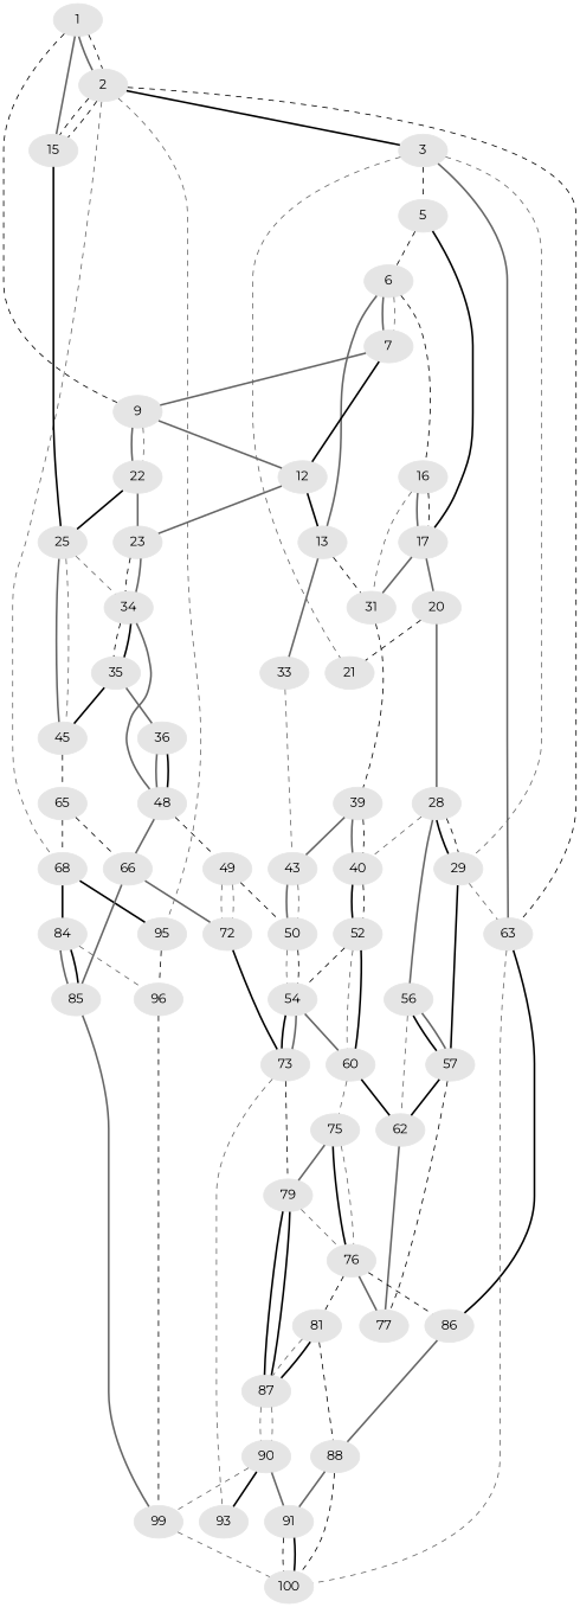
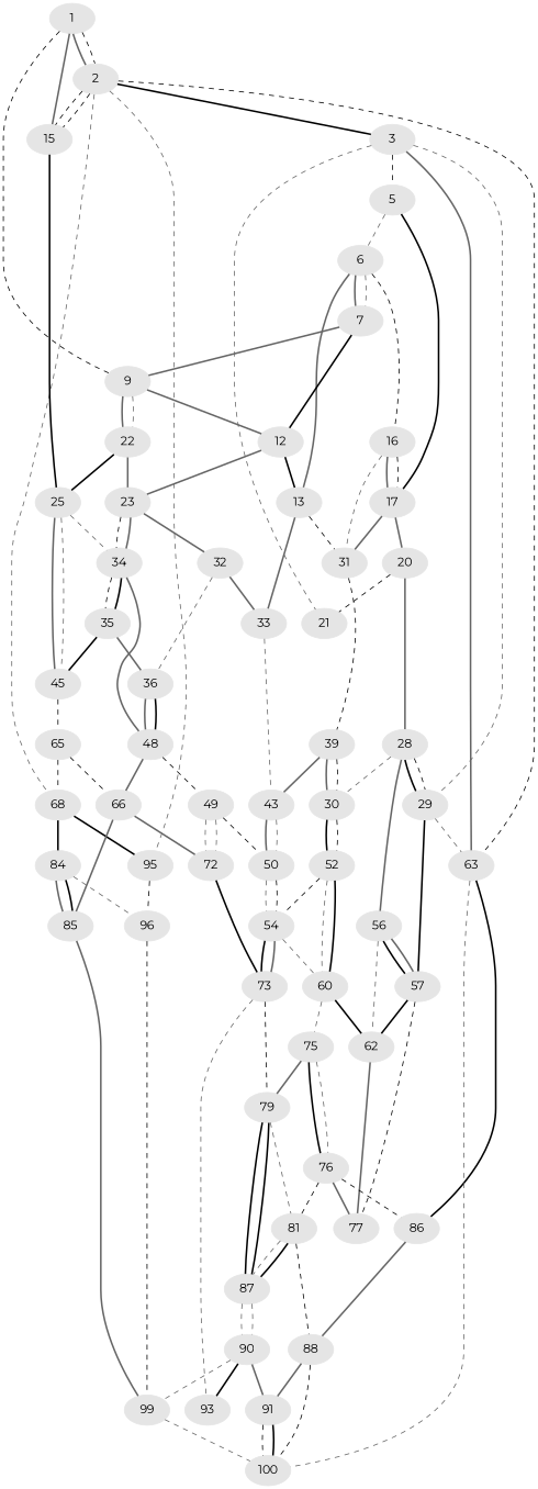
  graph {
    fontname=Montserrat
    node [color=gray90 fontname=Montserrat style=filled]
    edge [color=gray40 fontname=Montserrat style=bold]
    1 [super="+8"]
    2 [super="+67"]
    9 [super="+10"]
    15
    3 [super="+4"]
    63 [super="+64"]
    68 [super="+69"]
    95 [super="+97"]
    12 [super="+19"]
    22
    25 [super="+26"]
    5
    21
    29 [super="+59"]
    86
    100 [super="+102"]
    84
    96 [super="+98"]
    6 [super="+14"]
    17 [super="+18"]
    57 [super="+58"]
    7 [super="+11"]
    13 [super="+30"]
    16
    31 [super="+38"]
    20 [super="+27"]
    33 [super="+42"]
    23 [super="+24"]
+   32 [super="+37"]
    34
    39
    43 [super="+44"]
    45 [super="+46"]
    28 [super="+41"]
-   40
+   40 [label=30]
    56
    36
    35 [super="+47"]
    48 [super="+51"]
    65 [super="+70"]
    52 [super="+53"]
    62 [super="+71"]
    77
    50
    49
    66 [super="+74"]
    54 [super="+55"]
    60 [super="+61"]
    72
    85 [super="+92"]
    73 [super="+78"]
    75
    79 [super="+80"]
    93
    76 [super="+83"]
    88 [super="+89"]
    99 [super="+101"]
    81 [super="+82"]
    87
    90 [super="+94"]
    91
    1 -- 2
    1 -- 2 [color=black style=dashed]
    1 -- 9 [color=black style=dashed]
    1 -- 15
    2 -- 15 [color=black style=dashed]
    2 -- 15 [color=black style=dashed]
    2 -- 3 [color=black]
    2 -- 63 [color=black style=dashed]
    2 -- 68 [style=dashed]
    2 -- 95 [style=dashed]
    9 -- 12
    9 -- 22
    9 -- 22 [style=dashed]
    15 -- 25 [color=black]
    3 -- 63
    3 -- 5 [color=black style=dashed]
    3 -- 21 [style=dashed]
    3 -- 29 [style=dashed]
    63 -- 86 [color=black]
    63 -- 100 [style=dashed]
    68 -- 95 [color=black]
    68 -- 84 [color=black]
    95 -- 96 [color=black style=dashed]
    12 -- 13 [color=black]
    12 -- 23
    22 -- 25 [color=black]
    22 -- 23
    25 -- 34 [style=dashed]
    25 -- 45
    25 -- 45 [style=dashed]
-   5 -- 6 [color=black style=dashed]
+   5 -- 6 [style=dashed]
    5 -- 17 [color=black]
    29 -- 63 [style=dashed]
    29 -- 57 [color=black]
    86 -- 88
    84 -- 96 [style=dashed]
    84 -- 85
    84 -- 85 [color=black]
    96 -- 99 [color=black style=dashed]
    6 -- 7
    6 -- 7 [style=dashed]
    6 -- 13
    6 -- 16 [color=black style=dashed]
    17 -- 31
    17 -- 20
    57 -- 62 [color=black]
    57 -- 77 [color=black style=dashed]
    7 -- 9
    7 -- 12 [color=black]
    13 -- 31 [color=black style=dashed]
    13 -- 33
    16 -- 17
    16 -- 17 [color=black style=dashed]
    16 -- 31 [style=dashed]
    31 -- 39 [color=black style=dashed]
    20 -- 21 [color=black style=dashed weight=2]
    20 -- 28
    33 -- 43 [style=dashed]
+   23 -- 32
    23 -- 34 [color=black style=dashed]
    23 -- 34
+   32 -- 33 [weight=2]
+   32 -- 36 [style=dashed]
    34 -- 35 [color=black style=dashed]
    34 -- 35 [color=black]
    34 -- 48
    39 -- 43
    39 -- 40
    39 -- 40 [color=black style=dashed]
    43 -- 50
    43 -- 50 [style=dashed]
    45 -- 65 [color=black style=dashed weight=2]
    28 -- 29 [color=black]
    28 -- 29 [color=black style=dashed]
    28 -- 40 [style=dashed]
    28 -- 56
    40 -- 52 [color=black]
    40 -- 52 [color=black style=dashed]
    56 -- 57 [color=black]
    56 -- 57
    56 -- 62 [style=dashed]
    36 -- 48
    36 -- 48 [color=black]
    35 -- 45 [color=black]
    35 -- 36
    48 -- 49 [color=black style=dashed]
    48 -- 66
    65 -- 68 [color=black style=dashed]
    65 -- 66 [color=black style=dashed]
    52 -- 54 [color=black style=dashed]
    52 -- 60 [style=dashed]
    52 -- 60 [color=black]
    62 -- 77
    50 -- 54 [style=dashed]
    50 -- 54 [color=black style=dashed]
    49 -- 50 [color=black style=dashed]
    49 -- 72 [style=dashed]
    49 -- 72 [style=dashed]
    66 -- 72
    66 -- 85
-   54 -- 60
+   54 -- 60 [style=dashed]
    54 -- 73 [color=black]
    54 -- 73
    60 -- 62 [color=black]
    60 -- 75 [style=dashed]
    72 -- 73 [color=black]
    85 -- 99
    73 -- 79 [color=black style=dashed]
    73 -- 93 [style=dashed]
    75 -- 79
    75 -- 76 [color=black]
    75 -- 76 [style=dashed]
-   79 -- 76 [style=dashed]
+   79 -- 81 [style=dashed]
    79 -- 87 [color=black]
    79 -- 87 [color=black]
    76 -- 86 [color=black style=dashed]
    76 -- 77
    76 -- 81 [color=black style=dashed]
    88 -- 100 [color=black style=dashed]
    88 -- 91
    99 -- 100 [style=dashed]
    81 -- 88 [color=black style=dashed]
    81 -- 87 [style=dashed]
    81 -- 87 [color=black]
    87 -- 90 [style=dashed]
    87 -- 90 [style=dashed]
    90 -- 93 [color=black]
    90 -- 99 [style=dashed]
    90 -- 91
    91 -- 100 [color=black style=dashed]
    91 -- 100 [color=black]
  }
